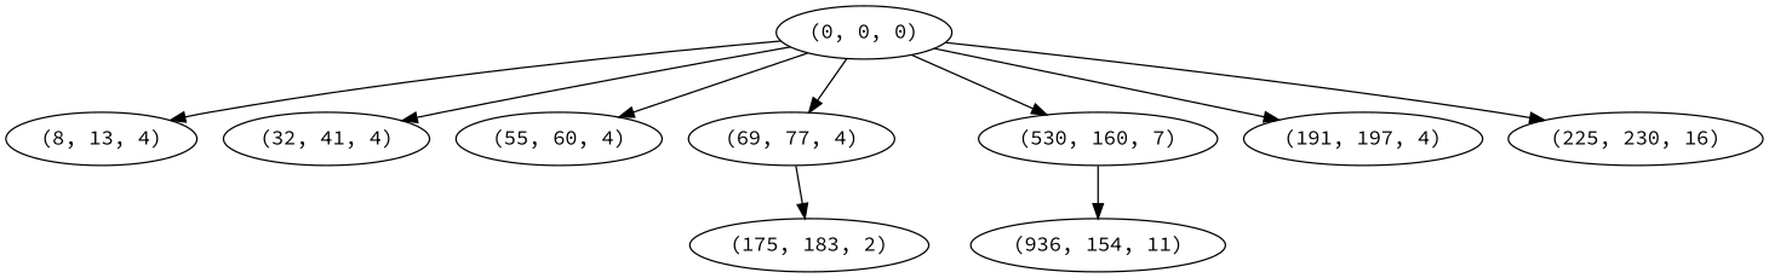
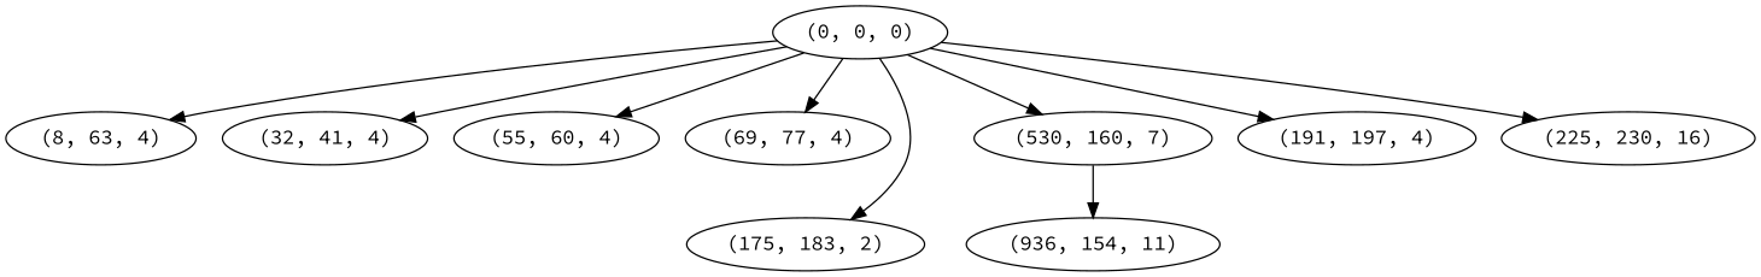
  digraph {
    fontname="Source Code Pro"
    node [fontname="Source Code Pro"]
    edge [fontname="Source Code Pro"]
    "(0, 0, 0)"
-   "(8, 13, 4)"
+   "(8, 13, 4)" [label="(8, 63, 4)"]
    "(32, 41, 4)"
    "(55, 60, 4)"
    "(69, 77, 4)"
    n6 [label="(530, 160, 7)"]
    "(175, 183, 2)"
    "(191, 197, 4)"
    "(225, 230, 16)"
    n10 [label="(936, 154, 11)"]
    "(0, 0, 0)" -> "(8, 13, 4)"
    "(0, 0, 0)" -> "(32, 41, 4)"
    "(0, 0, 0)" -> "(55, 60, 4)"
    "(0, 0, 0)" -> "(69, 77, 4)"
    "(0, 0, 0)" -> n6
-   "(69, 77, 4)" -> "(175, 183, 2)"
+   "(0, 0, 0)" -> "(175, 183, 2)"
    "(0, 0, 0)" -> "(191, 197, 4)"
    "(0, 0, 0)" -> "(225, 230, 16)"
    n6 -> n10
  }
